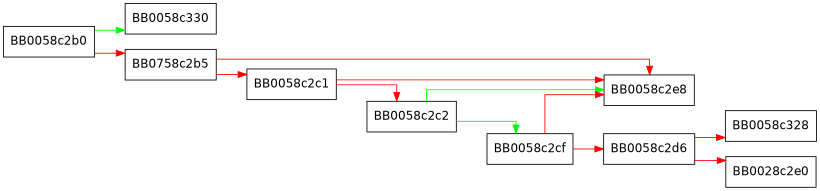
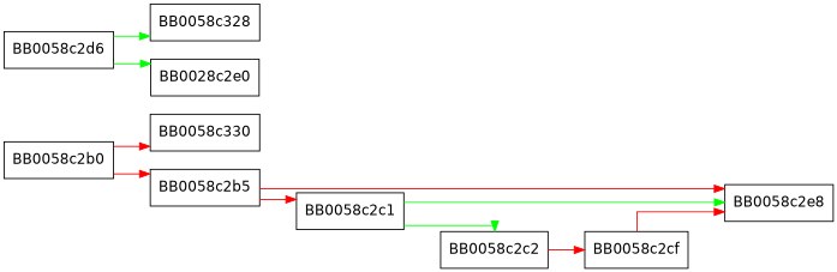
  digraph {
    fontname="DejaVu Sans"
    rankdir=LR
    splines=ortho
    node [fontname="DejaVu Sans" shape=box]
    edge [color=red fontname="DejaVu Sans"]
    BB0058c2b0
    BB0058c330
-   BB0058c2b5 [label=BB0758c2b5]
+   BB0058c2b5
    BB0058c2e8
    BB0058c2c1
    n6 [label=BB0058c2c2]
    BB0058c2cf
    BB0058c2d6
    BB0058c328
    n10 [label=BB0028c2e0]
-   BB0058c2b0 -> BB0058c330 [color=green]
+   BB0058c2b0 -> BB0058c330
    BB0058c2b0 -> BB0058c2b5
    BB0058c2b5 -> BB0058c2e8
    BB0058c2b5 -> BB0058c2c1
-   BB0058c2c1 -> BB0058c2e8
-   BB0058c2c1 -> n6
-   n6 -> BB0058c2e8 [color=green]
-   n6 -> BB0058c2cf [color=green]
+   BB0058c2c1 -> BB0058c2e8 [color=green]
+   BB0058c2c1 -> n6 [color=green]
+   n6 -> BB0058c2cf
    BB0058c2cf -> BB0058c2e8
-   BB0058c2cf -> BB0058c2d6
-   BB0058c2d6 -> BB0058c328
-   BB0058c2d6 -> n10
+   BB0058c2d6 -> BB0058c328 [color=green]
+   BB0058c2d6 -> n10 [color=green]
  }
